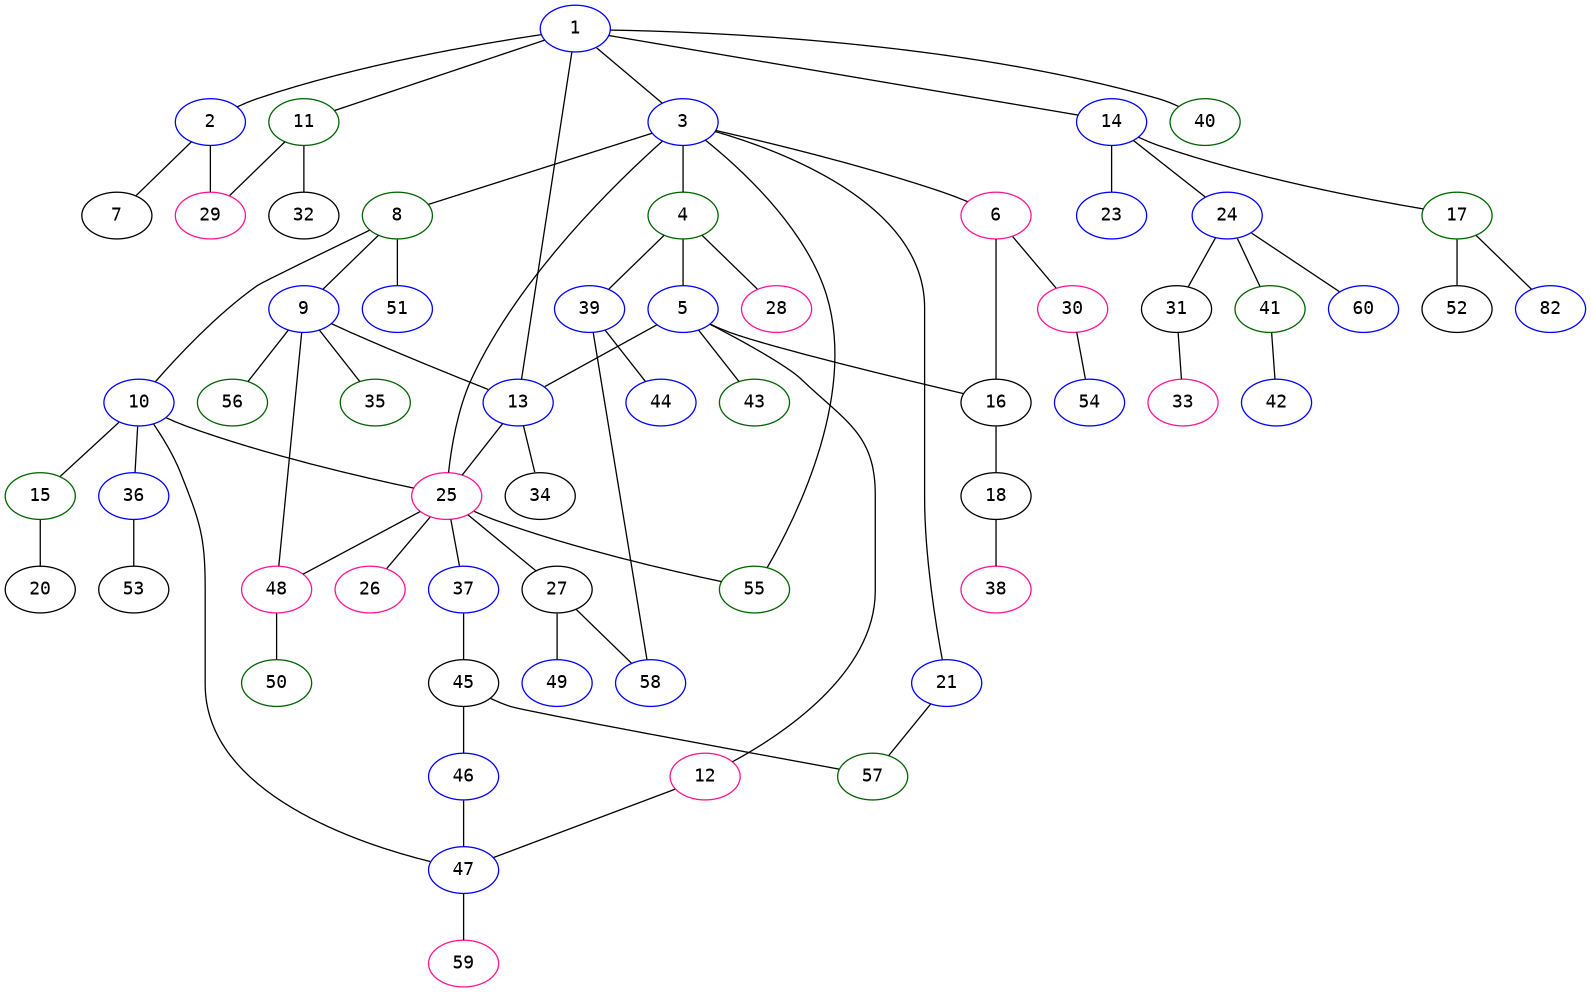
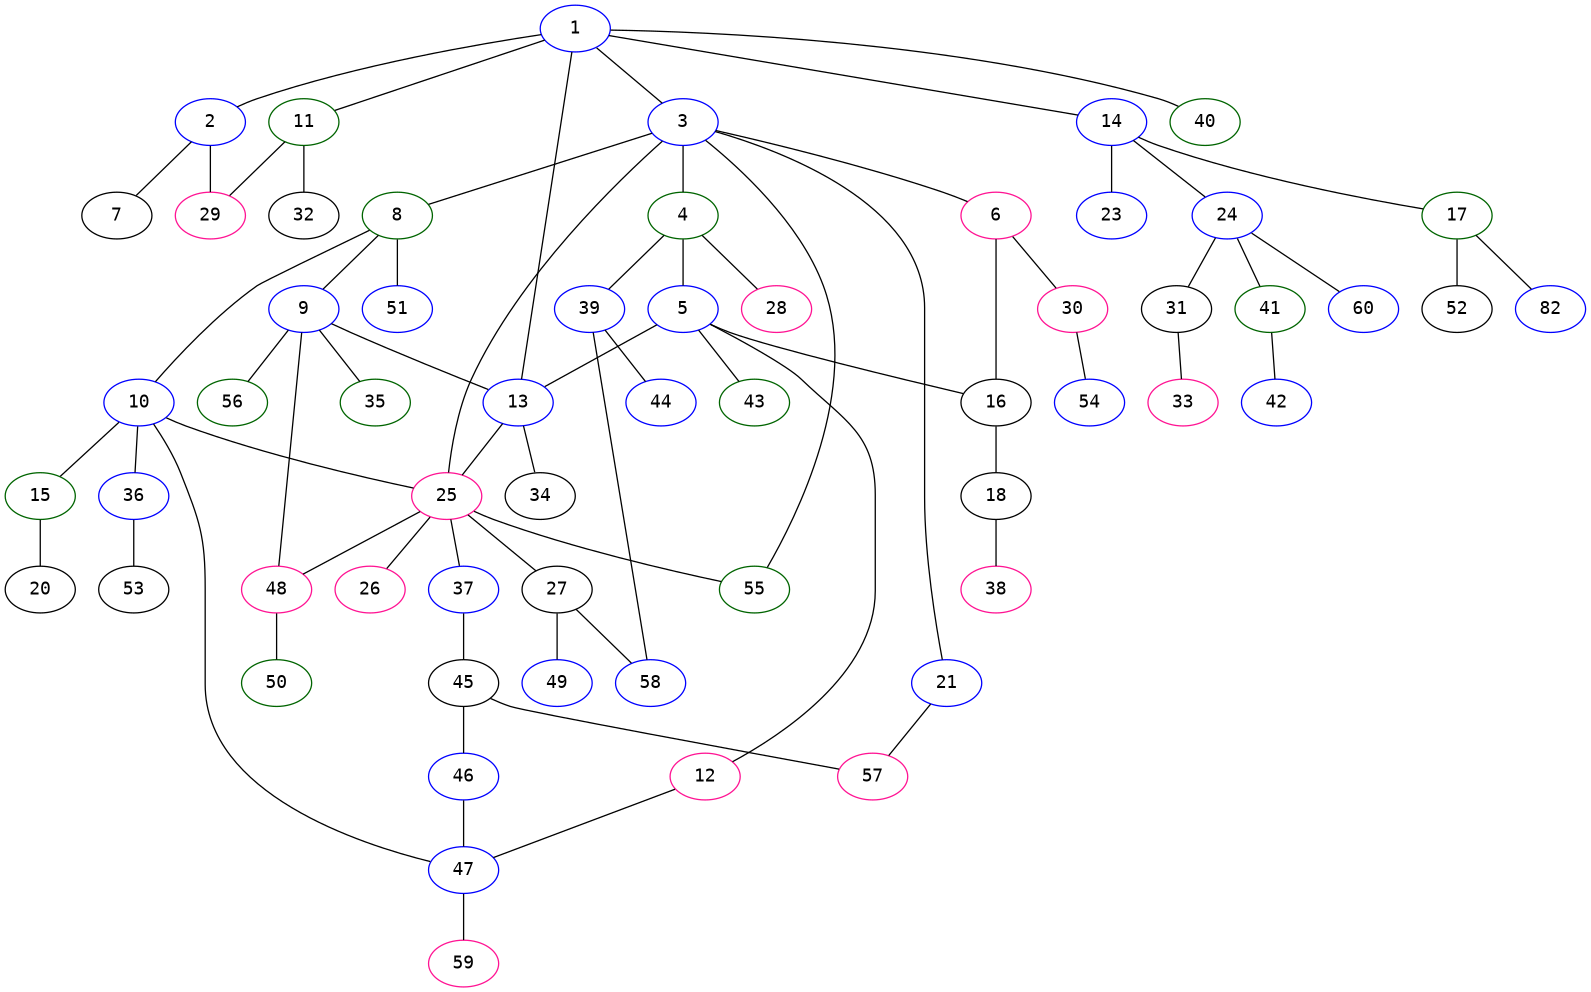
  graph {
    fontname="DejaVu Sans Mono"
    node [color=blue fontname="DejaVu Sans Mono"]
    edge [fontname="DejaVu Sans Mono"]
    1
    2
    3
    11 [color=darkgreen]
    13
    14
    40 [color=darkgreen]
    7 [color=black]
    29 [color=deeppink]
    4 [color=darkgreen]
    6 [color=deeppink]
    8 [color=darkgreen]
    21
    25 [color=deeppink]
    55 [color=darkgreen]
    32 [color=black]
    34 [color=black]
    17 [color=darkgreen]
    23
    24
    5
    28 [color=deeppink]
    39
    16 [color=black]
    30 [color=deeppink]
    9
    10
    51
-   57 [color=darkgreen]
+   57 [color=deeppink]
    48 [color=deeppink]
    26 [color=deeppink]
    27 [color=black]
    37
    n34 [label=82]
    52 [color=black]
    31 [color=black]
    41 [color=darkgreen]
    60
    12 [color=deeppink]
    43 [color=darkgreen]
    58
    44
    18 [color=black]
    54
    35 [color=darkgreen]
    56 [color=darkgreen]
    47
    15 [color=darkgreen]
    36
    50 [color=darkgreen]
    49
    45 [color=black]
    59 [color=deeppink]
    38 [color=deeppink]
    20 [color=black]
    53 [color=black]
    33 [color=deeppink]
    42
    46
    1 -- 2
    1 -- 3
    1 -- 11
    1 -- 13
    1 -- 14
    1 -- 40
    2 -- 7
    2 -- 29
    3 -- 4
    3 -- 6
    3 -- 8
    3 -- 21
    3 -- 25
    3 -- 55
    11 -- 29
    11 -- 32
    13 -- 25
    13 -- 34
    14 -- 17
    14 -- 23
    14 -- 24
    4 -- 5
    4 -- 28
    4 -- 39
    6 -- 16
    6 -- 30
    8 -- 9
    8 -- 10
    8 -- 51
    21 -- 57
    25 -- 55
    25 -- 48
    25 -- 26
    25 -- 27
    25 -- 37
    17 -- n34
    17 -- 52
    24 -- 31
    24 -- 41
    24 -- 60
    5 -- 13
    5 -- 16
    5 -- 12
    5 -- 43
    39 -- 58
    39 -- 44
    16 -- 18
    30 -- 54
    9 -- 13
    9 -- 48
    9 -- 35
    9 -- 56
    10 -- 25
    10 -- 47
    10 -- 15
    10 -- 36
    48 -- 50
    27 -- 58
    27 -- 49
    37 -- 45
    31 -- 33
    41 -- 42
    12 -- 47
    18 -- 38
    47 -- 59
    15 -- 20
    36 -- 53
    45 -- 57
    45 -- 46
    46 -- 47
  }
